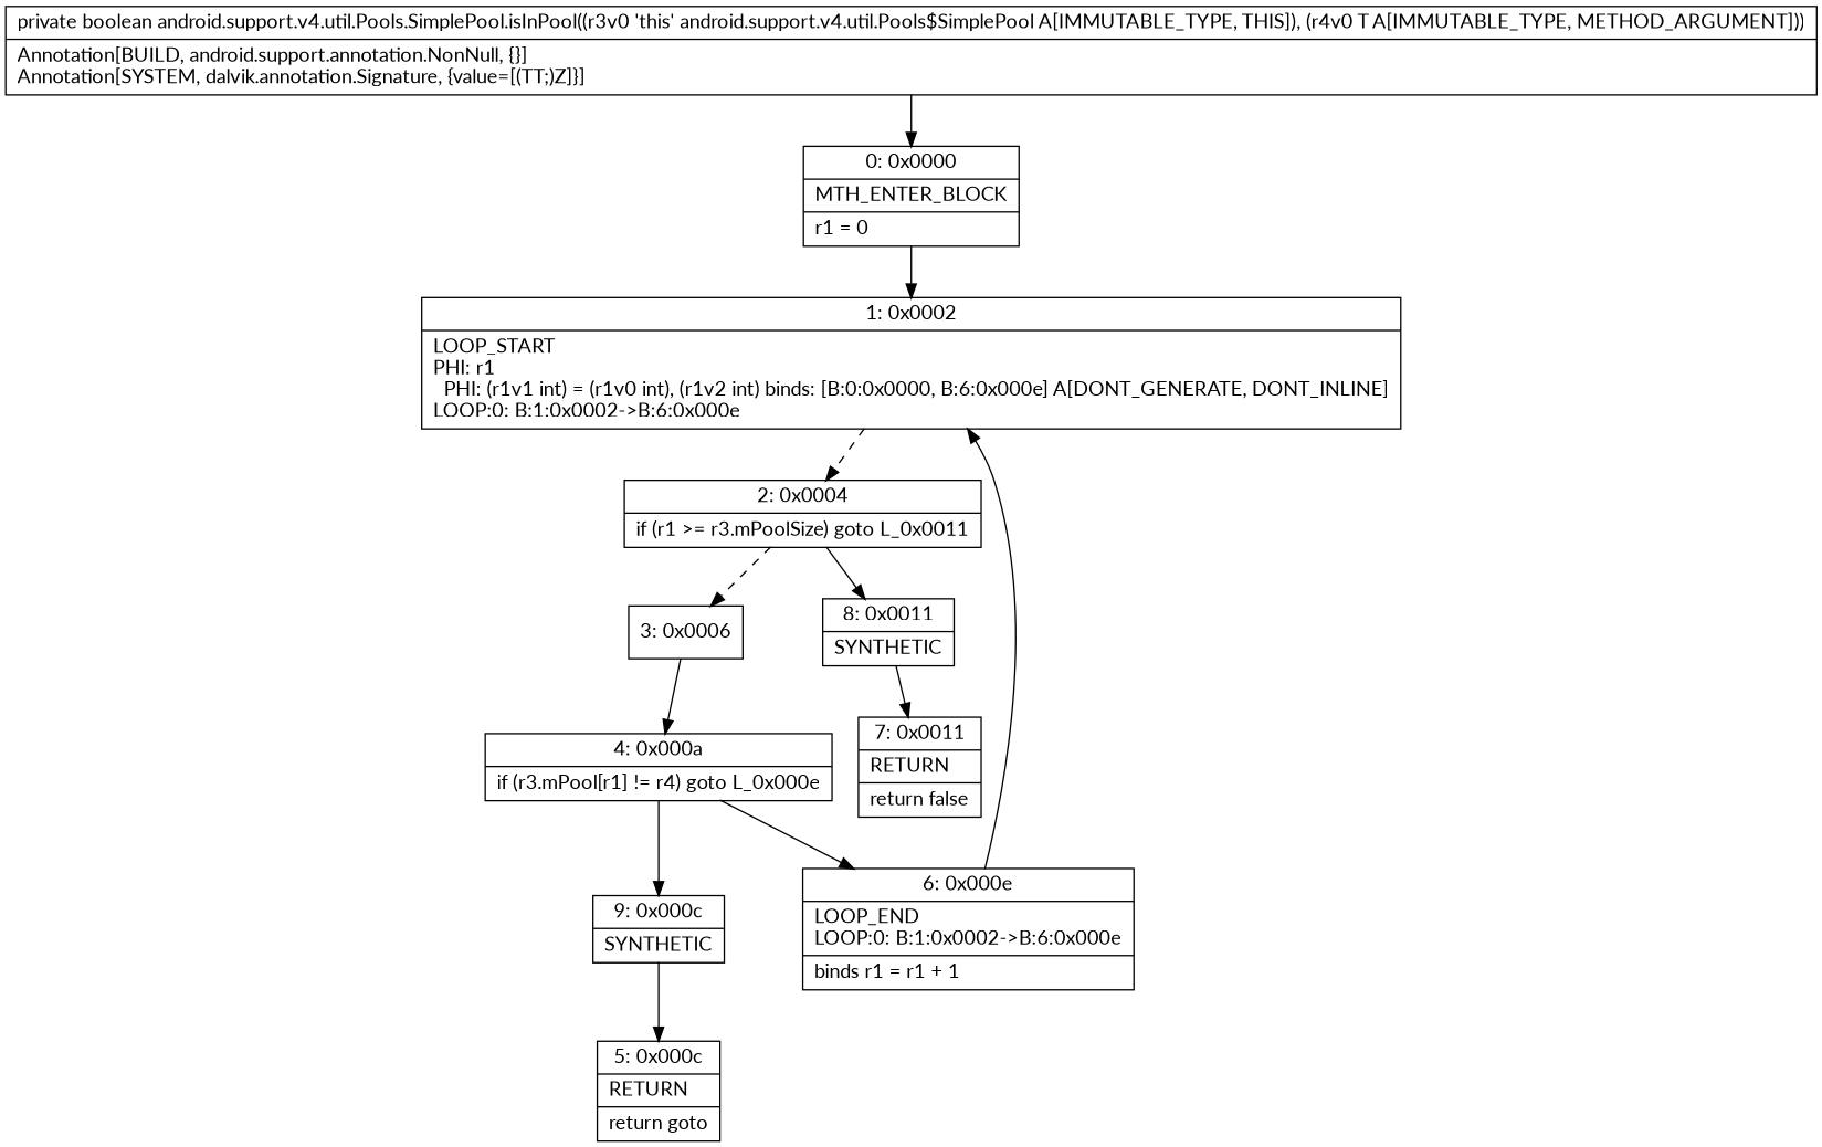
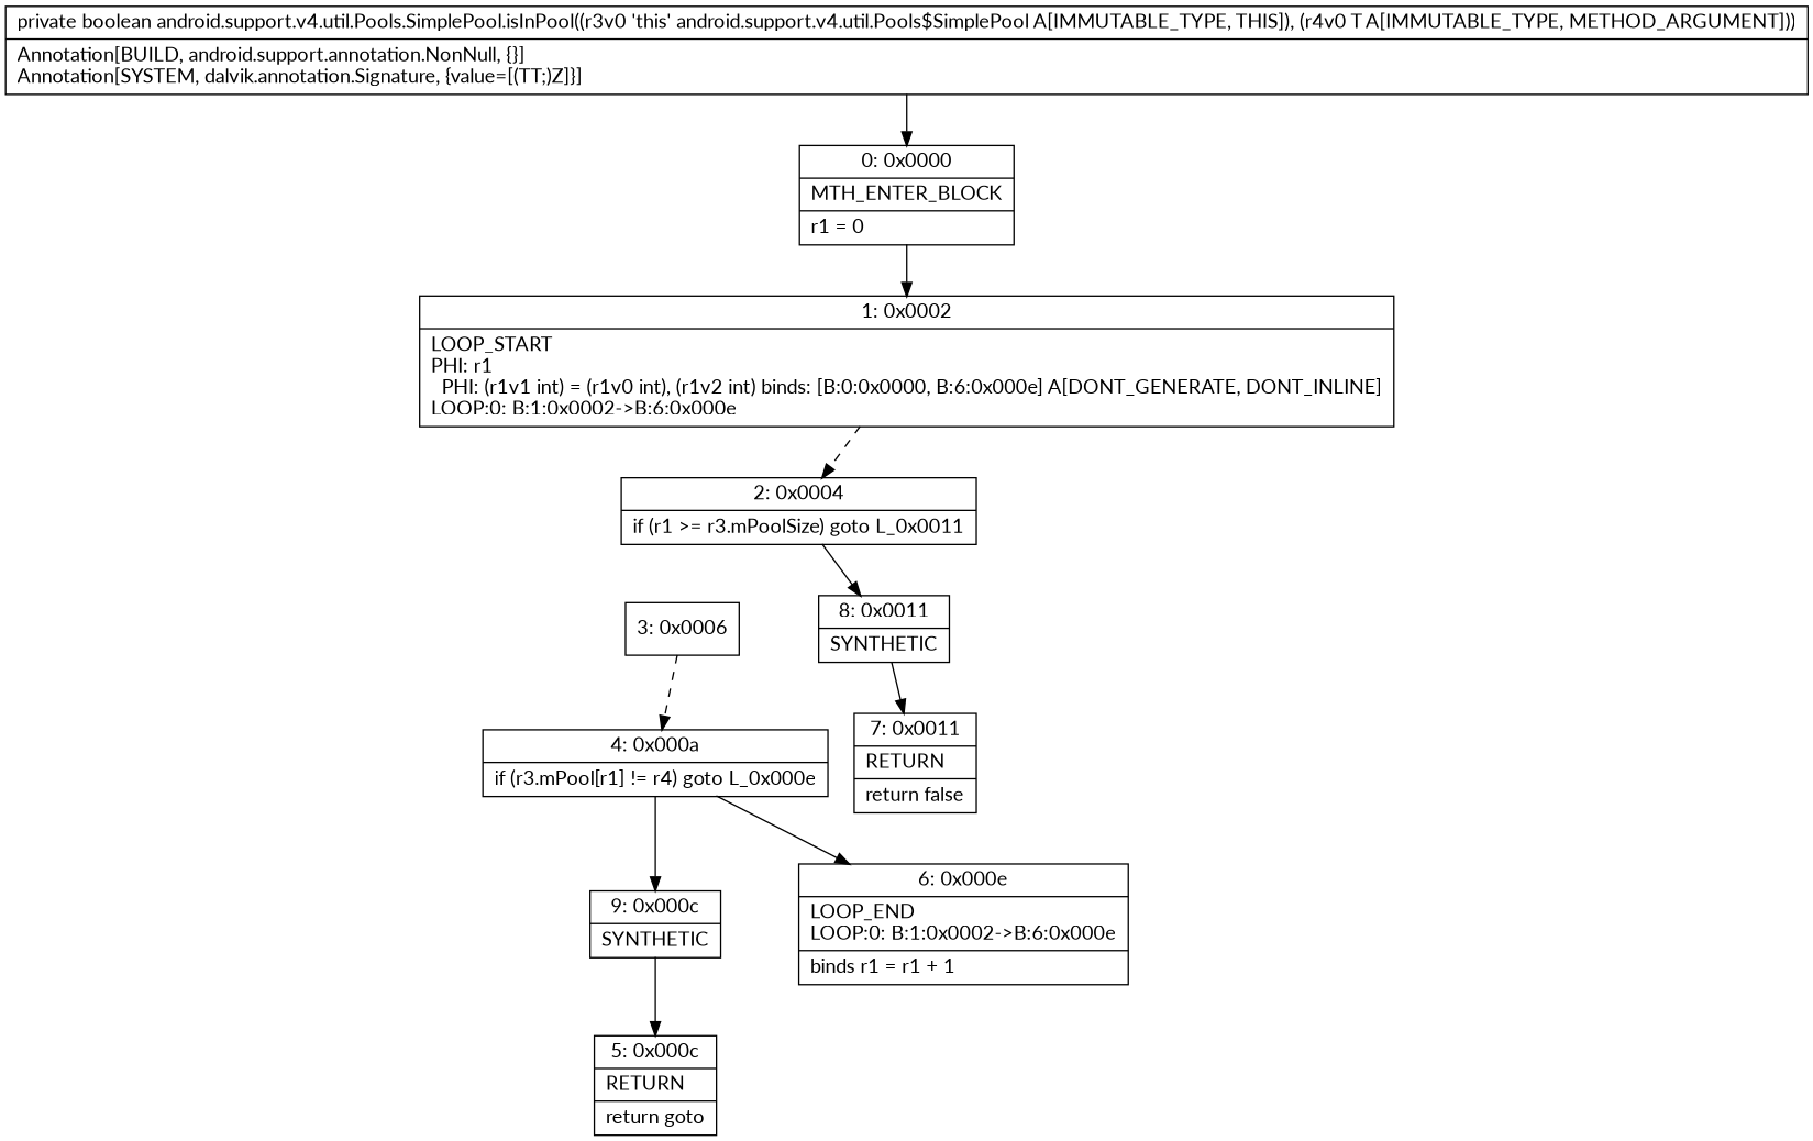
  digraph {
    fontname=Lato
    node [fontname=Lato shape=record]
    edge [fontname=Lato]
    n1 [label="{0\:\ 0x0000|MTH_ENTER_BLOCK\l|r1 = 0\l}"]
    n2 [label="{1\:\ 0x0002|LOOP_START\lPHI: r1 \l  PHI: (r1v1 int) = (r1v0 int), (r1v2 int) binds: [B:0:0x0000, B:6:0x000e] A[DONT_GENERATE, DONT_INLINE]\lLOOP:0: B:1:0x0002\-\>B:6:0x000e\l}"]
    n3 [label="{2\:\ 0x0004|if (r1 \>= r3.mPoolSize) goto L_0x0011\l}"]
    n4 [label="{3\:\ 0x0006}"]
    n5 [label="{8\:\ 0x0011|SYNTHETIC\l}"]
    n6 [label="{4\:\ 0x000a|if (r3.mPool[r1] != r4) goto L_0x000e\l}"]
    n7 [label="{7\:\ 0x0011|RETURN\l|return false\l}"]
    n8 [label="{6\:\ 0x000e|LOOP_END\lLOOP:0: B:1:0x0002\-\>B:6:0x000e\l|binds r1 = r1 + 1\l}"]
    n9 [label="{9\:\ 0x000c|SYNTHETIC\l}"]
    n10 [label="{5\:\ 0x000c|RETURN\l|return goto\l}"]
    n11 [label="{private boolean android.support.v4.util.Pools.SimplePool.isInPool((r3v0 'this' android.support.v4.util.Pools$SimplePool A[IMMUTABLE_TYPE, THIS]), (r4v0 T A[IMMUTABLE_TYPE, METHOD_ARGUMENT]))  | Annotation[BUILD, android.support.annotation.NonNull, \{\}]\lAnnotation[SYSTEM, dalvik.annotation.Signature, \{value=[(TT;)Z]\}]\l}"]
    n1 -> n2
    n2 -> n3 [style=dashed]
-   n3 -> n4 [style=dashed]
    n3 -> n5
-   n4 -> n6
+   n4 -> n6 [style=dashed]
    n5 -> n7
    n6 -> n8
    n6 -> n9 [style=solid]
-   n8 -> n2
    n9 -> n10
    n11 -> n1
  }
